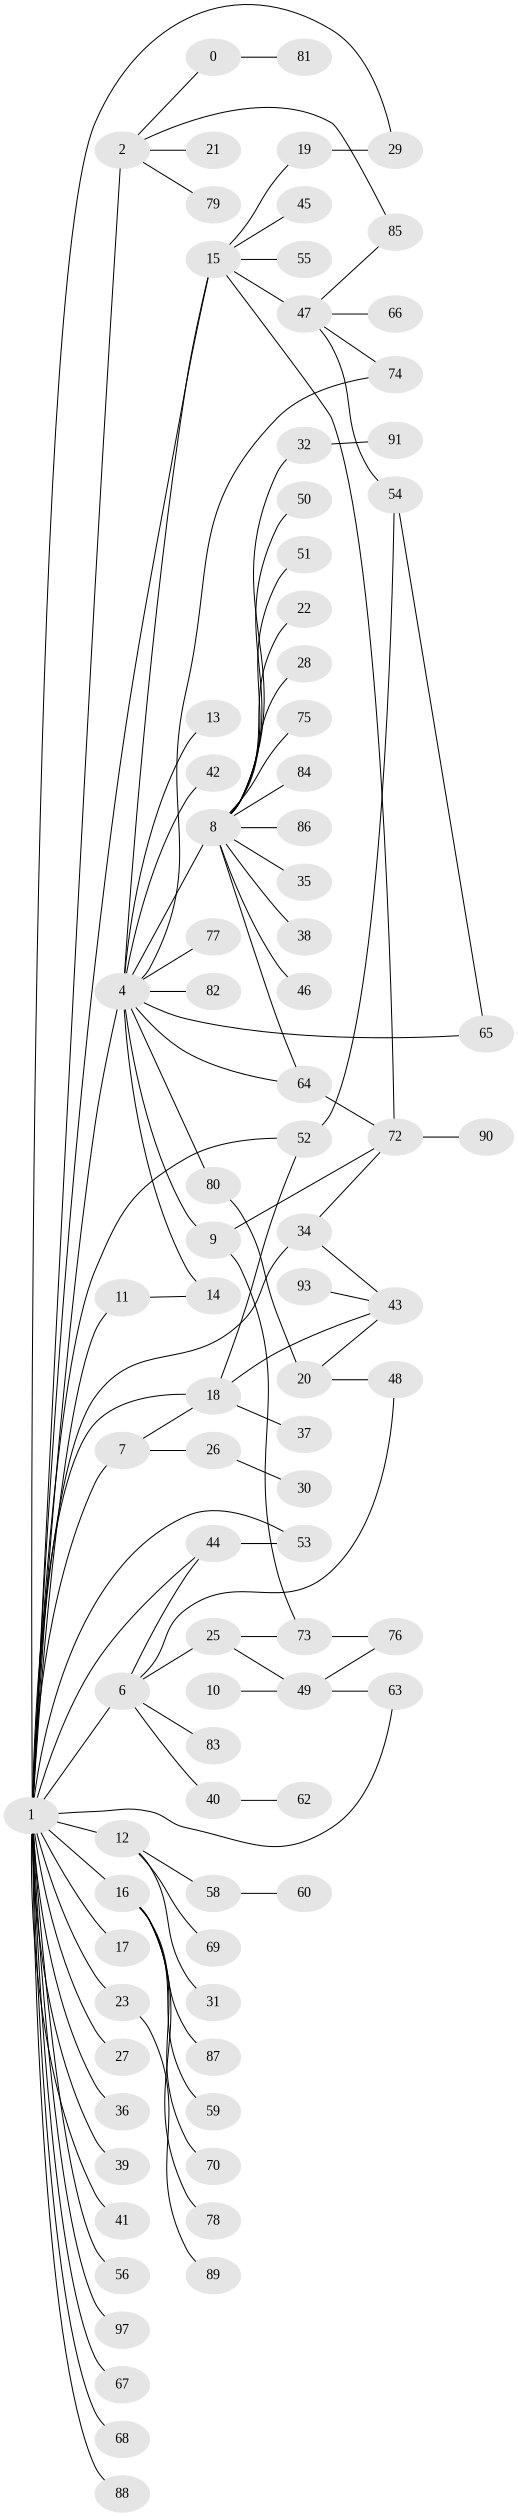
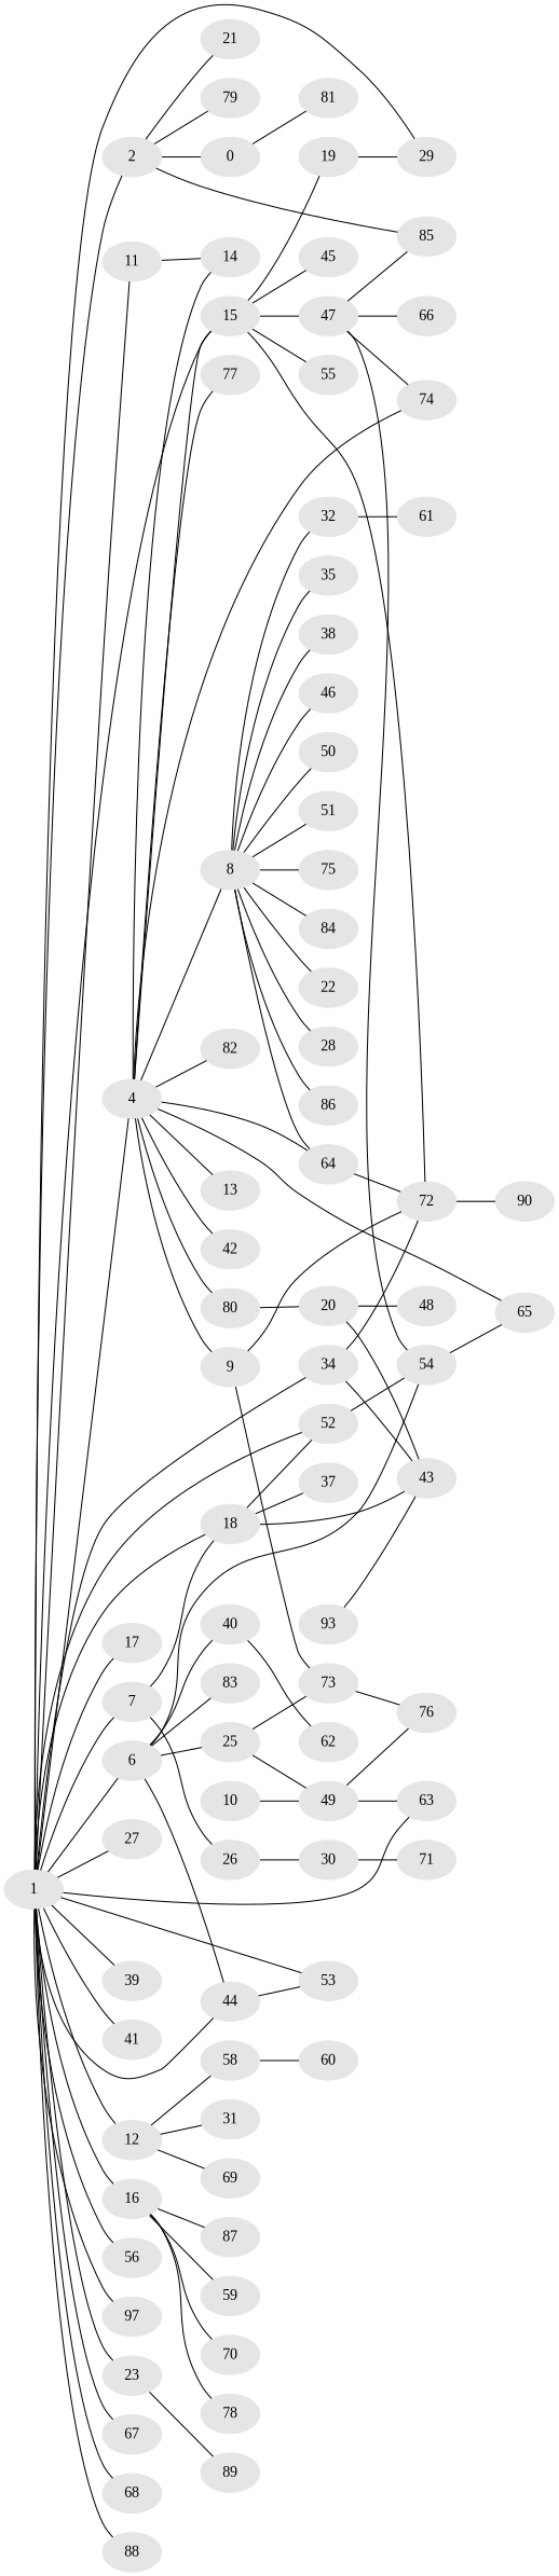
  graph {
    fontname="Liberation Serif"
    rankdir=LR
    node [color=gray90 fontname="Liberation Serif" style=filled]
    edge [fontname="Liberation Serif" weight=1.0]
    1
    2
    4
    6
    7
    11
    12
    15
    16
    17
    18
    23
    27
    29
    34
-   36
    39
    41
    44
    52
    53
    56
    n23 [label=97]
    63
    67
    68
    88
    n28 [label=0]
    21
    79
    85
    8
    9
    13
    14
    42
    64
    65
    74
    77
    80
    82
    25
    40
    54
    83
    26
    31
    58
    69
    72
    19
    45
    47
    55
    59
    70
    78
    87
    37
    43
    89
    81
    22
    28
    32
    35
    38
    46
    50
    51
    75
    84
    86
    73
    20
    49
    62
    10
    30
-   61 [label=91]
+   61
    90
    76
    60
    48
    66
    n87 [label=93]
+   71
    1 -- 2
    1 -- 4
    1 -- 6
    1 -- 7
    1 -- 11
    1 -- 12
    1 -- 15
    1 -- 16
    1 -- 17
    1 -- 18
    1 -- 23
    1 -- 27
    1 -- 29
    1 -- 34
-   1 -- 36
    1 -- 39
    1 -- 41
    1 -- 44
    1 -- 52
    1 -- 53
    1 -- 56
    1 -- n23
    1 -- 63
    1 -- 67
    1 -- 68
    1 -- 88
    2 -- n28
    2 -- 21
    2 -- 79
    2 -- 85
    4 -- 15
    4 -- 8
    4 -- 9
    4 -- 13
    4 -- 14
    4 -- 42
    4 -- 64
    4 -- 65
    4 -- 74
    4 -- 77
    4 -- 80
    4 -- 82
    6 -- 44
    6 -- 25
    6 -- 40
-   6 -- 48
+   6 -- 54
    6 -- 83
    7 -- 18
    7 -- 26
    11 -- 14
    12 -- 31
    12 -- 58
    12 -- 69
    15 -- 72
    15 -- 19
    15 -- 45 [weight=4.0]
    15 -- 47
    15 -- 55
    16 -- 59
    16 -- 70
    16 -- 78
    16 -- 87
    18 -- 52
    18 -- 37
    18 -- 43
    23 -- 89
    34 -- 72
    34 -- 43
    44 -- 53
    52 -- 54
    n28 -- 81
    8 -- 64
    8 -- 22
    8 -- 28
    8 -- 32
    8 -- 35
    8 -- 38
    8 -- 46
    8 -- 50
    8 -- 51
    8 -- 75
    8 -- 84
    8 -- 86
    9 -- 72
    9 -- 73
    64 -- 72
    80 -- 20
    25 -- 73
    25 -- 49
    40 -- 62
    54 -- 65
    26 -- 30
    58 -- 60
    72 -- 90
    19 -- 29 [weight=2.0]
    47 -- 85
    47 -- 74
    47 -- 54 [weight=3.0]
    47 -- 66
    32 -- 61
    73 -- 76
    20 -- 43
    20 -- 48 [weight=2.0]
    49 -- 63 [weight=5.0]
    49 -- 76
    10 -- 49
+   30 -- 71
    n87 -- 43
  }
